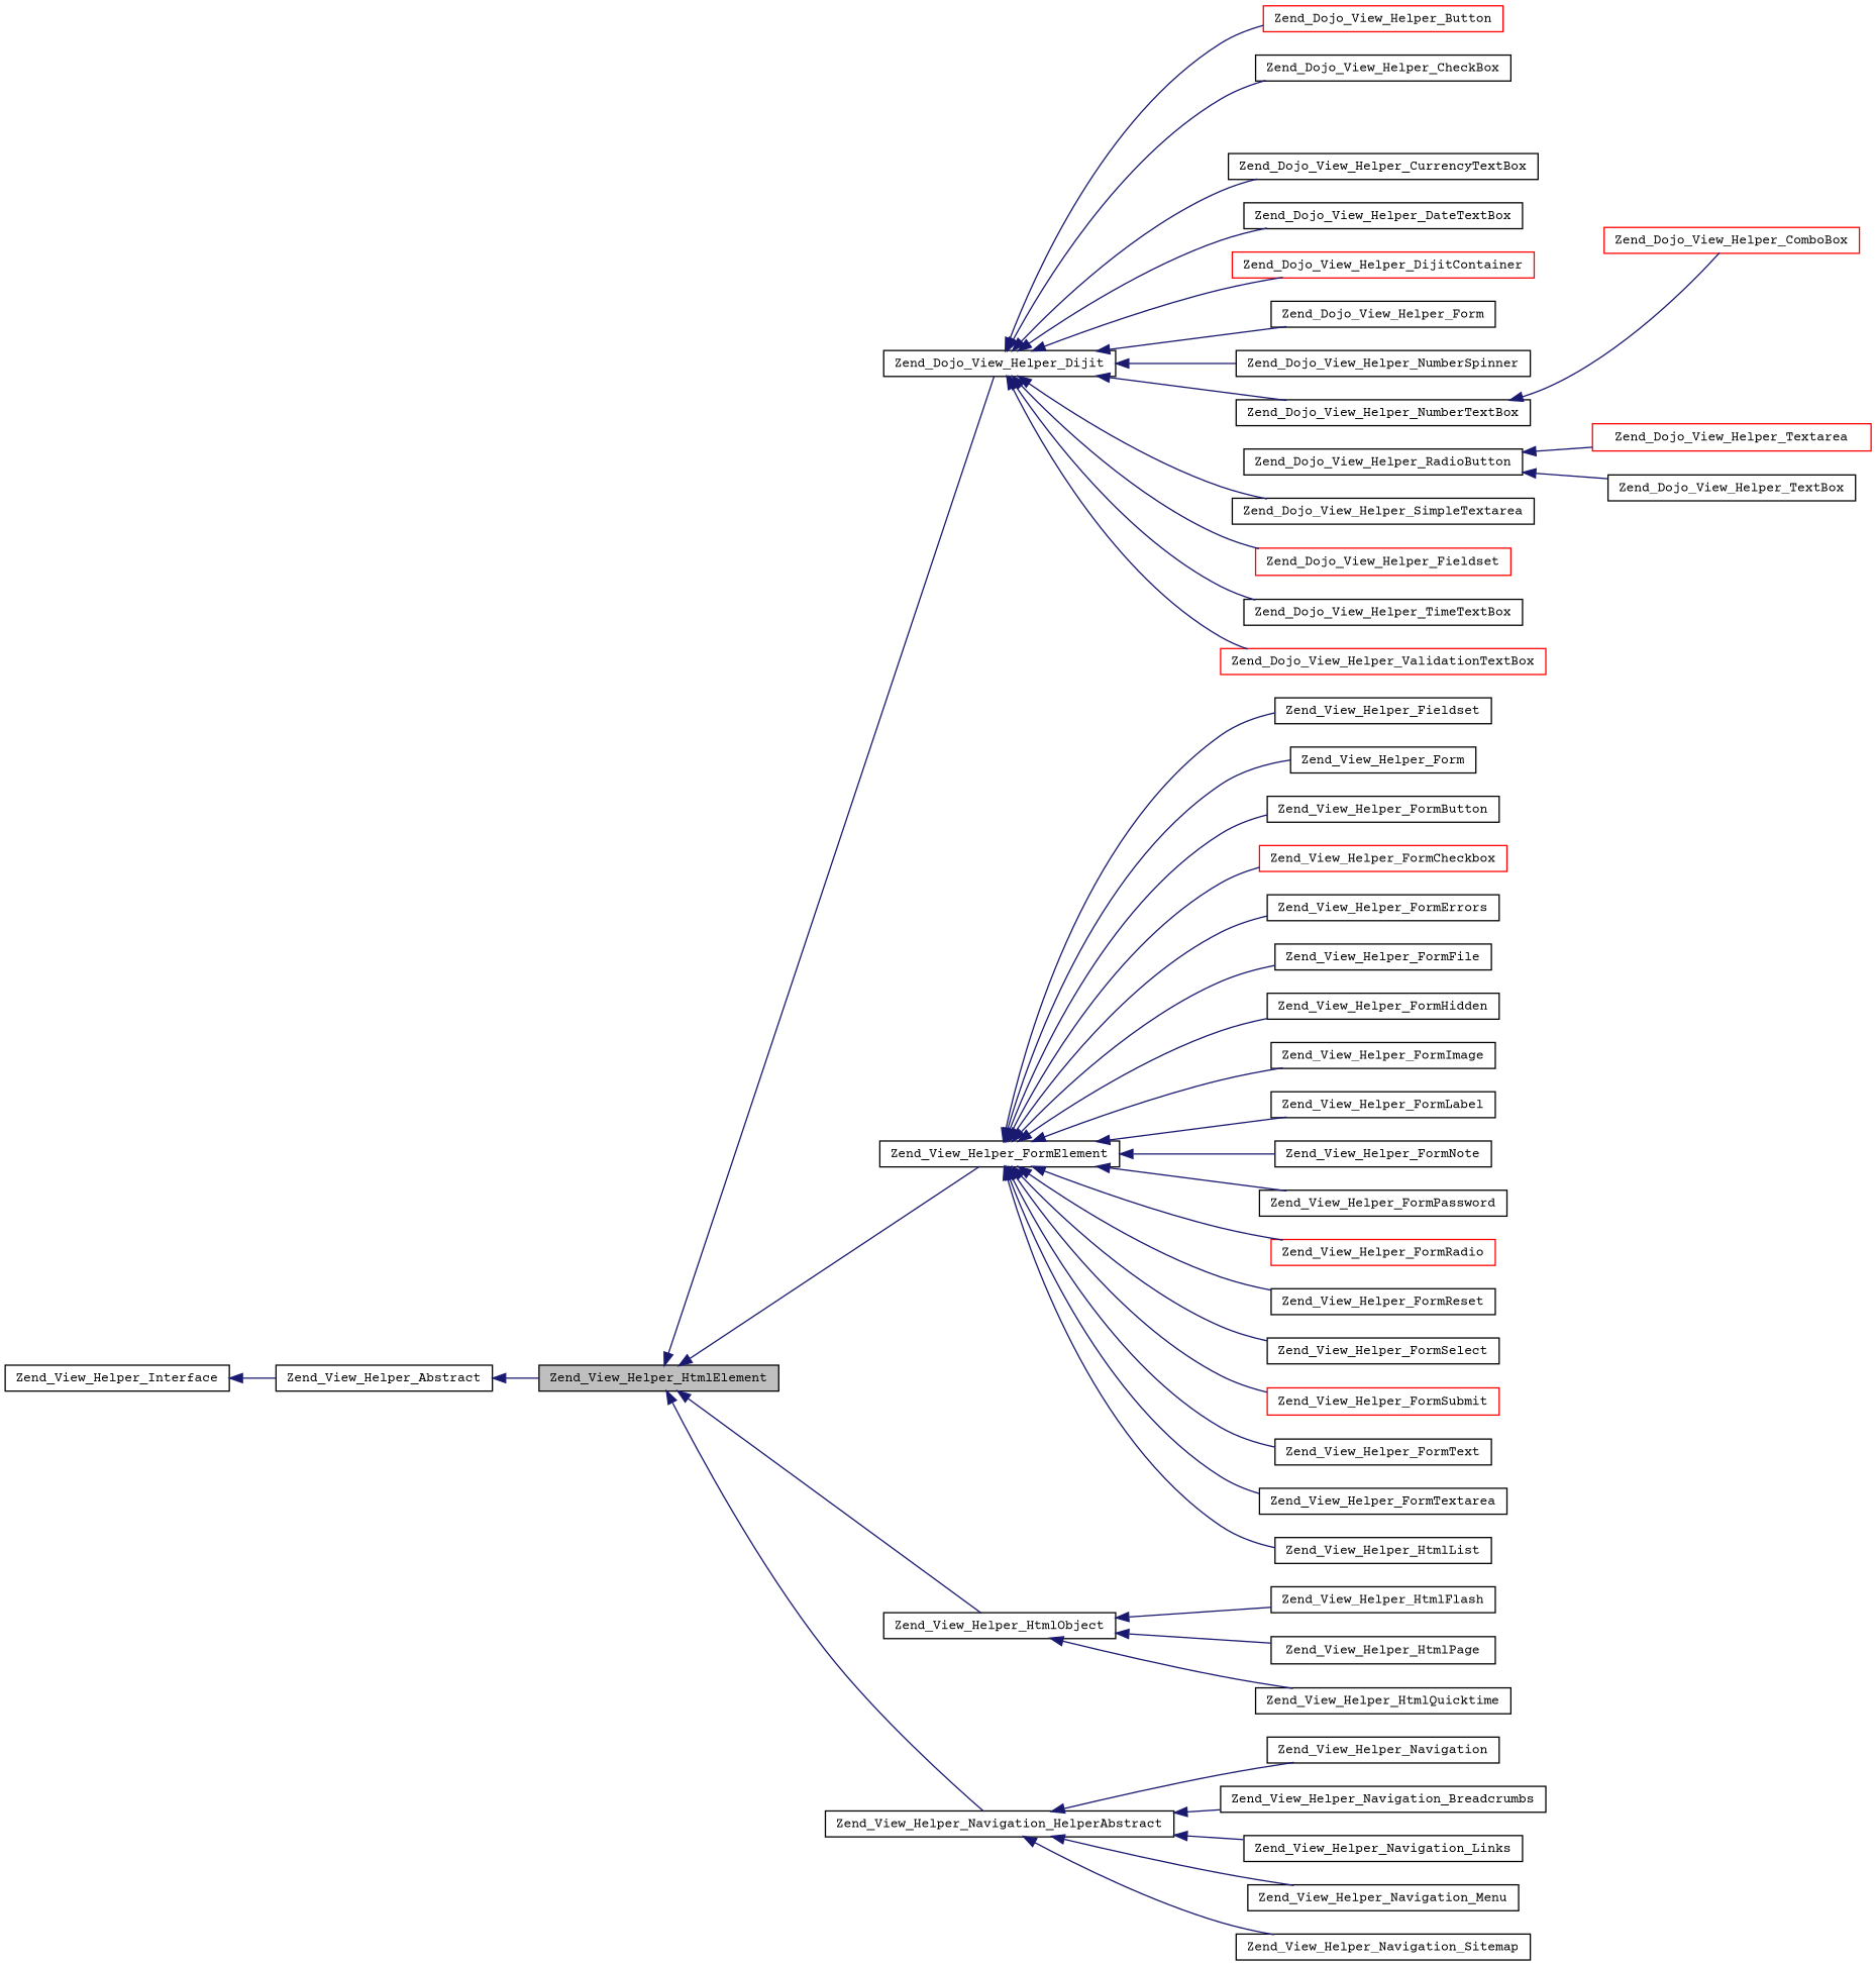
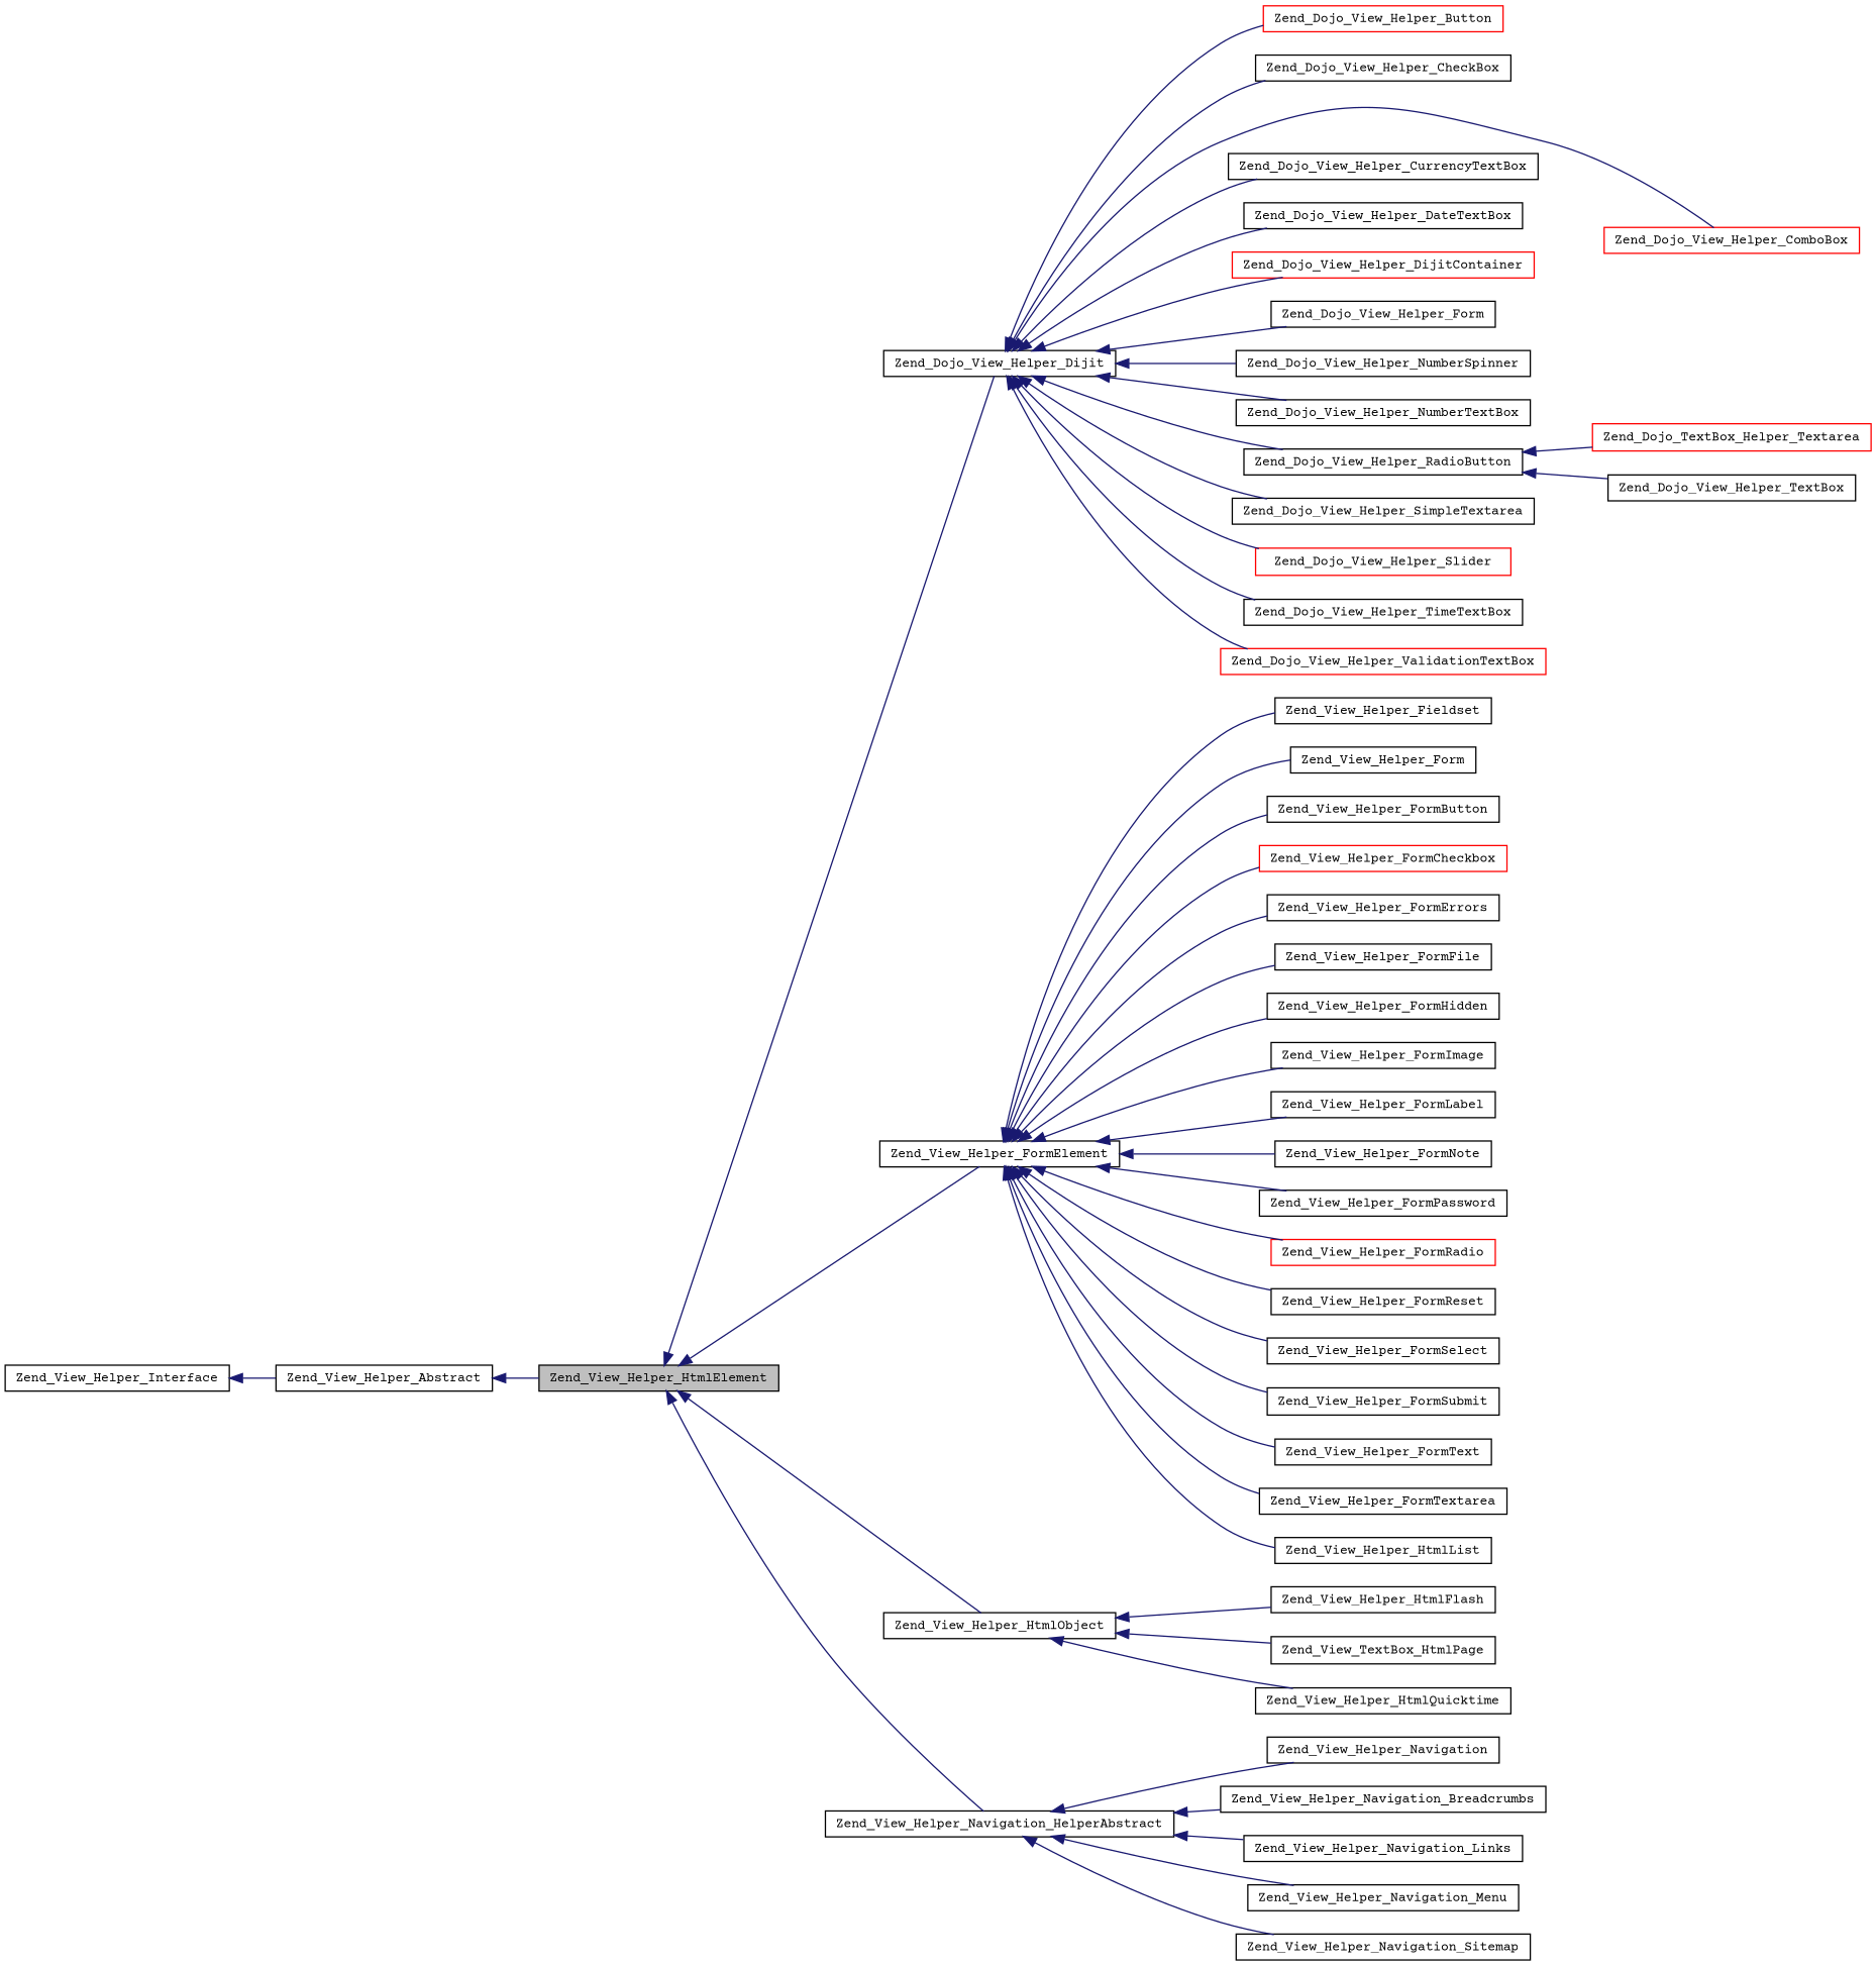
  digraph {
    fontname="Courier Prime"
    rankdir=LR
    node [color=black fillcolor=white fontname="Courier Prime" fontsize=10 shape=record style=filled]
    edge [color=midnightblue dir=back fontname="Courier Prime" fontsize=10 labelfontname=Helvetica labelfontsize=10 style=solid]
    n1 [fillcolor=grey75 fontcolor=black height=0.2 label=Zend_View_Helper_HtmlElement width=0.4]
    n2 [height=0.2 label=Zend_Dojo_View_Helper_Dijit width=0.4]
    n3 [height=0.2 label=Zend_View_Helper_FormElement width=0.4]
    n4 [height=0.2 label=Zend_View_Helper_HtmlObject width=0.4]
    n5 [height=0.2 label=Zend_View_Helper_Navigation_HelperAbstract width=0.4]
    n6 [color=red height=0.2 label=Zend_Dojo_View_Helper_Button width=0.4]
    n7 [height=0.2 label=Zend_Dojo_View_Helper_CheckBox width=0.4]
    n8 [color=red height=0.2 label=Zend_Dojo_View_Helper_ComboBox width=0.4]
    n9 [height=0.2 label=Zend_Dojo_View_Helper_CurrencyTextBox width=0.4]
    n10 [height=0.2 label=Zend_Dojo_View_Helper_DateTextBox width=0.4]
    n11 [color=red height=0.2 label=Zend_Dojo_View_Helper_DijitContainer width=0.4]
    n12 [height=0.2 label=Zend_Dojo_View_Helper_Form width=0.4]
    n13 [height=0.2 label=Zend_Dojo_View_Helper_NumberSpinner width=0.4]
    n14 [height=0.2 label=Zend_Dojo_View_Helper_NumberTextBox width=0.4]
    n15 [height=0.2 label=Zend_Dojo_View_Helper_RadioButton width=0.4]
    n16 [height=0.2 label=Zend_Dojo_View_Helper_SimpleTextarea width=0.4]
-   n17 [color=red height=0.2 label=Zend_Dojo_View_Helper_Fieldset width=0.4]
+   n17 [color=red height=0.2 label=Zend_Dojo_View_Helper_Slider width=0.4]
    n18 [height=0.2 label=Zend_Dojo_View_Helper_TimeTextBox width=0.4]
    n19 [color=red height=0.2 label=Zend_Dojo_View_Helper_ValidationTextBox width=0.4]
    n20 [height=0.2 label=Zend_View_Helper_Fieldset width=0.4]
    n21 [height=0.2 label=Zend_View_Helper_Form width=0.4]
    n22 [height=0.2 label=Zend_View_Helper_FormButton width=0.4]
    n23 [color=red height=0.2 label=Zend_View_Helper_FormCheckbox width=0.4]
    n24 [height=0.2 label=Zend_View_Helper_FormErrors width=0.4]
    n25 [height=0.2 label=Zend_View_Helper_FormFile width=0.4]
    n26 [height=0.2 label=Zend_View_Helper_FormHidden width=0.4]
    n27 [height=0.2 label=Zend_View_Helper_FormImage width=0.4]
    n28 [height=0.2 label=Zend_View_Helper_FormLabel width=0.4]
    n29 [height=0.2 label=Zend_View_Helper_FormNote width=0.4]
    n30 [height=0.2 label=Zend_View_Helper_FormPassword width=0.4]
    n31 [color=red height=0.2 label=Zend_View_Helper_FormRadio width=0.4]
    n32 [height=0.2 label=Zend_View_Helper_FormReset width=0.4]
    n33 [height=0.2 label=Zend_View_Helper_FormSelect width=0.4]
-   n34 [color=red height=0.2 label=Zend_View_Helper_FormSubmit width=0.4]
+   n34 [height=0.2 label=Zend_View_Helper_FormSubmit width=0.4]
    n35 [height=0.2 label=Zend_View_Helper_FormText width=0.4]
    n36 [height=0.2 label=Zend_View_Helper_FormTextarea width=0.4]
    n37 [height=0.2 label=Zend_View_Helper_HtmlList width=0.4]
    n38 [height=0.2 label=Zend_View_Helper_HtmlFlash width=0.4]
-   n39 [height=0.2 label=Zend_View_Helper_HtmlPage width=0.4]
+   n39 [height=0.2 label=Zend_View_TextBox_HtmlPage width=0.4]
    n40 [height=0.2 label=Zend_View_Helper_HtmlQuicktime width=0.4]
    n41 [height=0.2 label=Zend_View_Helper_Navigation width=0.4]
    n42 [height=0.2 label=Zend_View_Helper_Navigation_Breadcrumbs width=0.4]
    n43 [height=0.2 label=Zend_View_Helper_Navigation_Links width=0.4]
    n44 [height=0.2 label=Zend_View_Helper_Navigation_Menu width=0.4]
    n45 [height=0.2 label=Zend_View_Helper_Navigation_Sitemap width=0.4]
    n46 [height=0.2 label=Zend_View_Helper_Abstract width=0.4]
    n47 [height=0.2 label=Zend_View_Helper_Interface width=0.4]
-   n48 [color=red height=0.2 label=Zend_Dojo_View_Helper_Textarea width=0.4]
+   n48 [color=red height=0.2 label=Zend_Dojo_TextBox_Helper_Textarea width=0.4]
    n49 [height=0.2 label=Zend_Dojo_View_Helper_TextBox width=0.4]
    n1 -> n2
    n1 -> n3
    n1 -> n4
    n1 -> n5
    n2 -> n6
    n2 -> n7
-   n14 -> n8
+   n2 -> n8
    n2 -> n9
    n2 -> n10
    n2 -> n11
    n2 -> n12
    n2 -> n13
    n2 -> n14
+   n2 -> n15
    n2 -> n16
    n2 -> n17
    n2 -> n18
    n2 -> n19
    n3 -> n20
    n3 -> n21
    n3 -> n22
    n3 -> n23
    n3 -> n24
    n3 -> n25
    n3 -> n26
    n3 -> n27
    n3 -> n28
    n3 -> n29
    n3 -> n30
    n3 -> n31
    n3 -> n32
    n3 -> n33
    n3 -> n34
    n3 -> n35
    n3 -> n36
    n3 -> n37
    n4 -> n38
    n4 -> n39
    n4 -> n40
    n5 -> n41
    n5 -> n42
    n5 -> n43
    n5 -> n44
    n5 -> n45
    n15 -> n48
    n15 -> n49
    n46 -> n1
    n47 -> n46
  }
